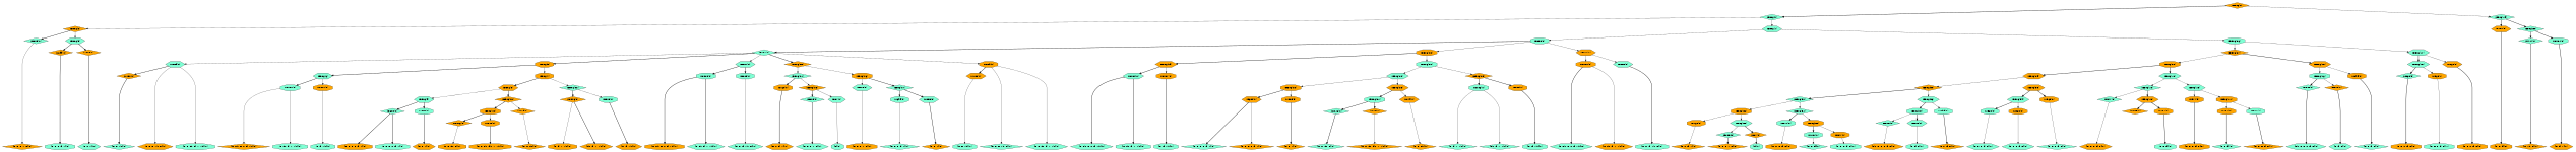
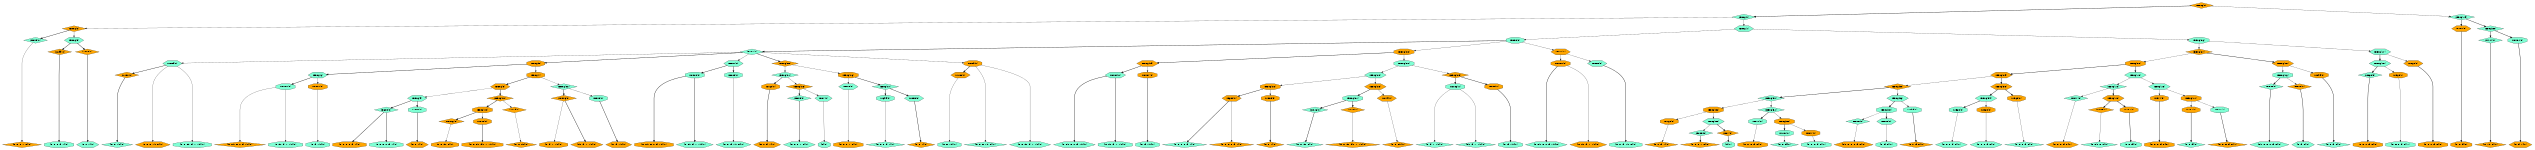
  digraph {
    fontname="DejaVu Sans"
    node [fillcolor=aquamarine fontname="DejaVu Sans" shape=octagon style=filled]
    edge [fontname="DejaVu Sans" style=bold]
    "L5306(0)" [fillcolor=orange shape=diamond]
    "L5306(1)" [shape=diamond]
    "L5306(49)" [shape=diamond]
    "L5306(2)" [fillcolor=orange shape=diamond]
    "L5306(4)" [shape=hexagon]
    "L1484(3)" [fillcolor=orange shape=hexagon]
    "L5306(50)" [shape=diamond]
    "L3213(0)" [shape=diamond]
    "L5306(3)" [shape=hexagon]
    "L5288(0)"
    "L5306(26)"
    "L1747(0)" [shape=diamond]
    "L-2124(0)"
    "L4699(0)" [fillcolor=orange shape=diamond]
    "L4885(0)" [fillcolor=orange shape=diamond]
    "L5287(0)" [shape=diamond]
    "L5306(18)" [fillcolor=orange]
    "L5117(1)" [fillcolor=orange shape=hexagon]
    "L5306(27)" [fillcolor=orange shape=diamond]
    "L5306(47)" [shape=hexagon]
    "L4539(0)" [shape=hexagon]
    "L5306(5)" [fillcolor=orange]
    "L5117(0)" [shape=hexagon]
    "L5306(13)" [fillcolor=orange shape=diamond]
    "L4539(1)" [fillcolor=orange]
    "L5306(19)" [fillcolor=orange shape=hexagon]
    "L5306(20)"
    "L-2121(3)" [fillcolor=orange]
    "L5003(1)" [shape=hexagon]
    "L5306(28)" [fillcolor=orange]
    "L5306(45)" [fillcolor=orange shape=hexagon]
    "L5306(48)" [shape=hexagon]
    "L4568(5)" [fillcolor=orange shape=hexagon]
    "L4480(0)" [fillcolor=orange shape=diamond]
    "L5306(6)" [shape=hexagon]
    "L5306(7)" [fillcolor=orange]
    "L-2121(1)"
    "L5003(0)"
    "L5306(14)" [shape=diamond]
    "L5306(16)" [fillcolor=orange]
    "L4480(1)" [fillcolor=orange shape=hexagon]
    "L-2121(2)" [shape=hexagon]
    "L-2127(1)" [fillcolor=orange]
    "L5306(21)" [shape=hexagon]
    "L5306(25)" [fillcolor=orange shape=diamond]
    "L5306(29)" [fillcolor=orange shape=hexagon]
    "L5306(40)" [shape=hexagon]
    "L5306(46)"
    "L4299(1)" [fillcolor=orange]
    "L4568(3)" [shape=diamond]
    "L4568(4)" [fillcolor=orange]
    "L-2121(0)"
    "L-2127(0)" [fillcolor=orange]
    "L5306(8)" [fillcolor=orange shape=hexagon]
    "L5306(12)" [shape=diamond]
    "L2761(0)" [fillcolor=orange]
    "L5306(15)" [fillcolor=orange shape=diamond]
    "L3213(2)" [shape=hexagon]
    "L5306(17)" [shape=diamond]
    "L5306(22)" [fillcolor=orange]
    "L5306(23)" [fillcolor=orange shape=hexagon]
    "L-2116(1)"
    "L3818(1)" [fillcolor=orange]
    "L5306(30)" [fillcolor=orange shape=diamond]
    "L5306(38)" [fillcolor=orange shape=hexagon]
    "L5306(41)" [shape=diamond]
    "L5306(43)" [shape=hexagon]
    "L3345(1)" [shape=diamond]
    "L3510(1)" [fillcolor=orange shape=diamond]
    "L5306(9)" [shape=hexagon]
    "L5306(10)" [fillcolor=orange shape=diamond]
    "L-2116(0)" [fillcolor=orange shape=diamond]
    "L3818(0)"
    "L3213(1)" [shape=diamond]
    "L827(0)" [shape=hexagon]
    "L4699(1)"
    "L4885(2)" [shape=hexagon]
    "L3681(1)" [fillcolor=orange shape=hexagon]
    "L4885(3)" [fillcolor=orange]
    "L5306(24)"
    "L4279(1)" [fillcolor=orange shape=hexagon]
    "L5306(31)" [shape=diamond]
    "L5306(36)" [shape=hexagon]
    "L5306(39)" [shape=hexagon]
    "L4568(2)" [fillcolor=orange]
    "L1377(2)" [shape=diamond]
    "L5306(42)" [fillcolor=orange shape=hexagon]
    "L1377(3)" [fillcolor=orange]
    "L5306(44)" [fillcolor=orange]
    "L3681(0)" [shape=diamond]
    "L4885(1)"
    "L5306(11)" [fillcolor=orange]
    "L4279(0)" [fillcolor=orange shape=diamond]
    "L-2046(1)" [shape=diamond]
    "L4845(1)" [fillcolor=orange shape=diamond]
    "L5306(32)" [fillcolor=orange]
    "L5306(34)" [shape=diamond]
    "L5306(37)"
    "L4299(0)"
    "L4568(0)"
    "L4568(1)" [fillcolor=orange]
    "L-2055(0)" [fillcolor=orange shape=diamond]
    "L1484(1)" [fillcolor=orange]
    "L1484(2)" [fillcolor=orange]
    "L1377(4)"
    "L-2046(0)" [fillcolor=orange shape=diamond]
    "L4845(0)" [fillcolor=orange]
    "L2761(1)" [fillcolor=orange]
    "L5306(33)" [shape=hexagon]
    "L1377(0)"
    "L5306(35)" [fillcolor=orange]
    "L3345(0)" [shape=diamond]
    "L3510(0)" [shape=hexagon]
    "L3213(3)" [shape=diamond]
    "L827(1)" [fillcolor=orange shape=diamond]
    "L1484(0)"
    "L1377(1)" [fillcolor=orange]
    "[C  D  F  A  B](0)" [fillcolor=orange shape=diamond]
    "[C  E  F  G  A](0)"
    "[C  F  A](0)" [shape=hexagon]
    "[C  E  Ais](0)" [shape=diamond]
    "[C  D  E  Ais  B](0)" [fillcolor=orange shape=hexagon]
    "[C  E  Fis  G  A  Ais](0)"
    "[C  Dis  E  F  G  Ais](0)" [fillcolor=orange shape=diamond]
    "[C  Fis  G  A  Ais](0)"
    "[C  G  Ais](0)"
    "[C  D  E  F  G  A](0)" [fillcolor=orange]
    "[C  D  E  F  G  A](1)"
    "[C  F  A](1)" [fillcolor=orange shape=hexagon]
    "[C  D  Fis  B](0)" [fillcolor=orange]
    "[C  D  Fis  Gis  A  Ais](0)" [fillcolor=orange]
    "[C  D  Fis](0)" [fillcolor=orange shape=diamond]
    "[C  G  A  Ais](0)" [fillcolor=orange]
    "[Fis  G  A  Ais](0)" [fillcolor=orange shape=hexagon]
    "[D  G  Ais](0)" [fillcolor=orange shape=hexagon]
    "[C  Dis  E  F  G  Ais](1)" [fillcolor=orange]
    "[C  Fis  G  A  Ais](1)" [shape=hexagon]
    "[C  D  G  Ais  B](0)" [shape=hexagon]
    "[E  F  G  A](0)" [fillcolor=orange shape=hexagon]
    "[C  D  F  A  B](1)" [shape=hexagon]
    "[F](0)"
    "[C  D  F  A  B](2)" [fillcolor=orange]
    "[C  E  F  G  A](1)" [shape=diamond]
    "[C  F  A](2)" [fillcolor=orange shape=diamond]
    "[C  E  Ais](1)"
    "[C  D  E  Ais  B](1)" [shape=diamond]
    "[C  E  Fis  G  A  Ais](1)" [shape=hexagon]
    "[C  Dis  E  F  G  Ais](2)" [shape=hexagon]
    "[C  Fis  G  A  Ais](2)"
    "[C  G  Ais](1)"
    "[C  D  E  F  G  A](2)" [shape=diamond]
    "[C  D  E  F  G  A](3)" [fillcolor=orange shape=diamond]
    "[C  F  A](3)" [fillcolor=orange shape=diamond]
    "[C  D  Fis  B](1)" [shape=diamond]
    "[C  D  Fis  Gis  A  Ais](1)" [fillcolor=orange shape=diamond]
    "[C  D  Fis](1)" [fillcolor=orange shape=diamond]
    "[C  G  A  Ais](1)" [shape=diamond]
    "[Fis  G  A  Ais](1)" [shape=diamond]
    "[D  G  Ais](1)"
    "[C  Dis  E  F  G  Ais](3)" [shape=hexagon]
    "[C  Fis  G  A  Ais](3)" [fillcolor=orange shape=hexagon]
    "[C  D  G  Ais  B](1)"
    "[E  F  G  A](1)" [fillcolor=orange shape=diamond]
    "[C  D  F  A  B](3)" [fillcolor=orange shape=diamond]
    "[F](1)"
    "[C  D  E  G  B](0)" [fillcolor=orange]
    "[C  E  G](0)" [shape=diamond]
    "[C  D  E  G  B](1)"
    "[Cis  D  E  F  G  B](0)" [fillcolor=orange shape=hexagon]
    "[F  G  B](0)"
    "[E  F  G  B](0)" [fillcolor=orange shape=diamond]
    "[D  E  F  G  B](0)" [shape=hexagon]
    "[D  E  F  G  B](1)" [shape=hexagon]
    "[D  E  F  G  B](2)" [shape=diamond]
    "[C  D  E  G  B](2)" [fillcolor=orange shape=hexagon]
+   "[C  Dis  E  F](0)" [shape=diamond]
    "[C  E  G](1)"
    "[C  D  E  G  B](3)" [fillcolor=orange]
    "[C  E  G](2)" [shape=diamond]
    "[C  D  E  G  B](4)" [fillcolor=orange shape=diamond]
    "[Cis  D  E  F  G  B](1)" [shape=hexagon]
    "[F  G  B](1)" [shape=hexagon]
    "[E  F  G  B](1)" [shape=diamond]
    "[D  E  F  G  B](3)" [fillcolor=orange]
    "[D  E  F  G  B](4)"
    "[D  E  F  G  B](5)" [fillcolor=orange]
    "[C  E  G](3)" [fillcolor=orange]
    "[C  Ais  B](0)" [fillcolor=orange shape=diamond]
    "[C  G  A](0)" [fillcolor=orange shape=hexagon]
    subgraph sub_1 {
      rank=min
      "L5306(0)"
    }
    subgraph sub_2 {
      rank=same
      "L5306(1)"
      "L5306(49)"
    }
    subgraph sub_3 {
      rank=same
      "L5306(2)"
      "L5306(4)"
      "L1484(3)"
      "L5306(50)"
    }
    subgraph sub_4 {
      rank=same
      "L3213(0)"
      "L5306(3)"
      "L5288(0)"
      "L5306(26)"
      "L1747(0)"
      "L-2124(0)"
    }
    subgraph sub_5 {
      rank=same
      "L4699(0)"
      "L4885(0)"
      "L5287(0)"
      "L5306(18)"
      "L5117(1)"
      "L5306(27)"
      "L5306(47)"
    }
    subgraph sub_6 {
      rank=same
      "L4539(0)"
      "L5306(5)"
      "L5117(0)"
      "L5306(13)"
      "L4539(1)"
      "L5306(19)"
      "L5306(20)"
      "L-2121(3)"
      "L5003(1)"
      "L5306(28)"
      "L5306(45)"
      "L5306(48)"
      "L4568(5)"
    }
    subgraph sub_7 {
      rank=same
      "L4480(0)"
      "L5306(6)"
      "L5306(7)"
      "L-2121(1)"
      "L5003(0)"
      "L5306(14)"
      "L5306(16)"
      "L4480(1)"
      "L-2121(2)"
      "L-2127(1)"
      "L5306(21)"
      "L5306(25)"
      "L5306(29)"
      "L5306(40)"
      "L5306(46)"
      "L4299(1)"
      "L4568(3)"
      "L4568(4)"
    }
    subgraph sub_8 {
      rank=same
      "L-2121(0)"
      "L-2127(0)"
      "L5306(8)"
      "L5306(12)"
      "L2761(0)"
      "L5306(15)"
      "L3213(2)"
      "L5306(17)"
      "L5306(22)"
      "L5306(23)"
      "L-2116(1)"
      "L3818(1)"
      "L5306(30)"
      "L5306(38)"
      "L5306(41)"
      "L5306(43)"
      "L3345(1)"
      "L3510(1)"
    }
    subgraph sub_9 {
      rank=same
      "L5306(9)"
      "L5306(10)"
      "L-2116(0)"
      "L3818(0)"
      "L3213(1)"
      "L827(0)"
      "L4699(1)"
      "L4885(2)"
      "L3681(1)"
      "L4885(3)"
      "L5306(24)"
      "L4279(1)"
      "L5306(31)"
      "L5306(36)"
      "L5306(39)"
      "L4568(2)"
      "L1377(2)"
      "L5306(42)"
      "L1377(3)"
      "L5306(44)"
    }
    subgraph sub_10 {
      rank=same
      "L3681(0)"
      "L4885(1)"
      "L5306(11)"
      "L4279(0)"
      "L-2046(1)"
      "L4845(1)"
      "L5306(32)"
      "L5306(34)"
      "L5306(37)"
      "L4299(0)"
      "L4568(0)"
      "L4568(1)"
      "L-2055(0)"
      "L1484(1)"
      "L1484(2)"
      "L1377(4)"
    }
    subgraph sub_11 {
      rank=same
      "L-2046(0)"
      "L4845(0)"
      "L2761(1)"
      "L5306(33)"
      "L1377(0)"
      "L5306(35)"
      "L3345(0)"
      "L3510(0)"
    }
    subgraph sub_12 {
      rank=same
      "L3213(3)"
      "L827(1)"
      "L1484(0)"
      "L1377(1)"
    }
    subgraph sub_13 {
      rank=max
      "[C  D  F  A  B](0)"
      "[C  E  F  G  A](0)"
      "[C  F  A](0)"
      "[C  E  Ais](0)"
      "[C  D  E  Ais  B](0)"
      "[C  E  Fis  G  A  Ais](0)"
      "[C  Dis  E  F  G  Ais](0)"
      "[C  Fis  G  A  Ais](0)"
      "[C  G  Ais](0)"
      "[C  D  E  F  G  A](0)"
      "[C  D  E  F  G  A](1)"
      "[C  F  A](1)"
      "[C  D  Fis  B](0)"
      "[C  D  Fis  Gis  A  Ais](0)"
      "[C  D  Fis](0)"
      "[C  G  A  Ais](0)"
      "[Fis  G  A  Ais](0)"
      "[D  G  Ais](0)"
      "[C  Dis  E  F  G  Ais](1)"
      "[C  Fis  G  A  Ais](1)"
      "[C  D  G  Ais  B](0)"
      "[E  F  G  A](0)"
      "[C  D  F  A  B](1)"
      "[F](0)"
      "[C  D  F  A  B](2)"
      "[C  E  F  G  A](1)"
      "[C  F  A](2)"
      "[C  E  Ais](1)"
      "[C  D  E  Ais  B](1)"
      "[C  E  Fis  G  A  Ais](1)"
      "[C  Dis  E  F  G  Ais](2)"
      "[C  Fis  G  A  Ais](2)"
      "[C  G  Ais](1)"
      "[C  D  E  F  G  A](2)"
      "[C  D  E  F  G  A](3)"
      "[C  F  A](3)"
      "[C  D  Fis  B](1)"
      "[C  D  Fis  Gis  A  Ais](1)"
      "[C  D  Fis](1)"
      "[C  G  A  Ais](1)"
      "[Fis  G  A  Ais](1)"
      "[D  G  Ais](1)"
      "[C  Dis  E  F  G  Ais](3)"
      "[C  Fis  G  A  Ais](3)"
      "[C  D  G  Ais  B](1)"
      "[E  F  G  A](1)"
      "[C  D  F  A  B](3)"
      "[F](1)"
      "[C  D  E  G  B](0)"
      "[C  E  G](0)"
      "[C  D  E  G  B](1)"
      "[Cis  D  E  F  G  B](0)"
      "[F  G  B](0)"
      "[E  F  G  B](0)"
      "[D  E  F  G  B](0)"
      "[D  E  F  G  B](1)"
      "[D  E  F  G  B](2)"
      "[C  D  E  G  B](2)"
+     "[C  Dis  E  F](0)"
      "[C  E  G](1)"
      "[C  D  E  G  B](3)"
      "[C  E  G](2)"
      "[C  D  E  G  B](4)"
      "[Cis  D  E  F  G  B](1)"
      "[F  G  B](1)"
      "[E  F  G  B](1)"
      "[D  E  F  G  B](3)"
      "[D  E  F  G  B](4)"
      "[D  E  F  G  B](5)"
      "[C  E  G](3)"
      "[C  Ais  B](0)"
      "[C  G  A](0)"
    }
    "L5306(0)" -> "L5306(1)"
    "L5306(0)" -> "L5306(49)" [style=solid]
    "L5306(1)" -> "L5306(2)" [style=solid]
    "L5306(1)" -> "L5306(4)" [style=solid]
    "L5306(49)" -> "L1484(3)"
    "L5306(49)" -> "L5306(50)"
    "L5306(2)" -> "L3213(0)"
    "L5306(2)" -> "L5306(3)" [style=solid]
    "L5306(4)" -> "L5288(0)" [style=solid]
    "L5306(4)" -> "L5306(26)" [style=solid]
    "L1484(3)" -> "[C  E  G](3)"
    "L5306(50)" -> "L1747(0)"
    "L5306(50)" -> "L-2124(0)"
    "L3213(0)" -> "[C  D  F  A  B](0)" [style=solid]
    "L5306(3)" -> "L4699(0)"
    "L5306(3)" -> "L4885(0)"
    "L5288(0)" -> "L5287(0)"
    "L5288(0)" -> "L5306(18)" [style=solid]
    "L5288(0)" -> "L5117(1)" [style=solid]
    "L5306(26)" -> "L5306(27)" [style=solid]
    "L5306(26)" -> "L5306(47)" [style=solid]
    "L1747(0)" -> "[C  Ais  B](0)"
    "L-2124(0)" -> "[C  G  A](0)"
    "L4699(0)" -> "[C  E  F  G  A](0)"
    "L4885(0)" -> "[C  F  A](0)"
    "L5287(0)" -> "L4539(0)" [style=solid]
    "L5287(0)" -> "L5306(5)"
    "L5287(0)" -> "L5117(0)" [style=solid]
    "L5287(0)" -> "L5306(13)"
    "L5287(0)" -> "L4539(1)" [style=solid]
    "L5306(18)" -> "L5306(19)"
    "L5306(18)" -> "L5306(20)" [style=solid]
    "L5117(1)" -> "L-2121(3)" [style=solid]
    "L5117(1)" -> "L5003(1)" [style=solid]
    "L5306(27)" -> "L5306(28)" [style=solid]
    "L5306(27)" -> "L5306(45)"
    "L5306(47)" -> "L5306(48)"
    "L5306(47)" -> "L4568(5)" [style=solid]
    "L4539(0)" -> "L4480(0)"
    "L4539(0)" -> "[C  D  E  Ais  B](0)" [style=solid]
    "L4539(0)" -> "[C  E  Fis  G  A  Ais](0)" [style=solid]
    "L5306(5)" -> "L5306(6)"
    "L5306(5)" -> "L5306(7)" [style=solid]
    "L5117(0)" -> "L-2121(1)"
    "L5117(0)" -> "L5003(0)"
    "L5306(13)" -> "L5306(14)" [style=solid]
    "L5306(13)" -> "L5306(16)" [style=solid]
    "L4539(1)" -> "L4480(1)"
    "L4539(1)" -> "[C  D  E  Ais  B](1)" [style=solid]
    "L4539(1)" -> "[C  E  Fis  G  A  Ais](1)" [style=solid]
    "L5306(19)" -> "L-2121(2)"
    "L5306(19)" -> "L-2127(1)" [style=solid]
    "L5306(20)" -> "L5306(21)" [style=solid]
    "L5306(20)" -> "L5306(25)" [style=solid]
    "L-2121(3)" -> "[C  Dis  E  F  G  Ais](3)"
    "L-2121(3)" -> "[C  Fis  G  A  Ais](3)" [style=solid]
    "L5003(1)" -> "[C  D  G  Ais  B](1)"
    "L5306(28)" -> "L5306(29)"
    "L5306(28)" -> "L5306(40)"
    "L5306(45)" -> "L5306(46)" [style=solid]
    "L5306(45)" -> "L4299(1)" [style=solid]
    "L5306(48)" -> "L4568(3)"
    "L5306(48)" -> "L4568(4)" [style=solid]
    "L4568(5)" -> "[D  E  F  G  B](5)"
    "L4480(0)" -> "[C  E  Ais](0)"
    "L5306(6)" -> "L-2121(0)"
    "L5306(6)" -> "L-2127(0)" [style=solid]
    "L5306(7)" -> "L5306(8)"
    "L5306(7)" -> "L5306(12)" [style=solid]
    "L-2121(1)" -> "[C  Dis  E  F  G  Ais](1)"
    "L-2121(1)" -> "[C  Fis  G  A  Ais](1)"
    "L5003(0)" -> "[C  D  G  Ais  B](0)" [style=solid]
    "L5306(14)" -> "L2761(0)"
    "L5306(14)" -> "L5306(15)" [style=solid]
    "L5306(16)" -> "L3213(2)" [style=solid]
    "L5306(16)" -> "L5306(17)"
    "L4480(1)" -> "[C  E  Ais](1)" [style=solid]
    "L-2121(2)" -> "[C  Dis  E  F  G  Ais](2)"
    "L-2121(2)" -> "[C  Fis  G  A  Ais](2)"
    "L-2127(1)" -> "[C  G  Ais](1)"
    "L5306(21)" -> "L5306(22)" [style=solid]
    "L5306(21)" -> "L5306(23)" [style=solid]
    "L5306(25)" -> "L-2116(1)"
    "L5306(25)" -> "L3818(1)"
    "L5306(29)" -> "L5306(30)" [style=solid]
+   "L5306(29)" -> "L5306(38)"
    "L5306(40)" -> "L5306(41)" [style=solid]
    "L5306(40)" -> "L5306(43)" [style=solid]
    "L5306(46)" -> "L3345(1)"
    "L5306(46)" -> "L3510(1)" [style=solid]
    "L4299(1)" -> "[E  F  G  B](1)"
    "L4568(3)" -> "[D  E  F  G  B](3)"
    "L4568(4)" -> "[D  E  F  G  B](4)" [style=solid]
    "L-2121(0)" -> "[C  Dis  E  F  G  Ais](0)" [style=solid]
    "L-2121(0)" -> "[C  Fis  G  A  Ais](0)" [style=solid]
    "L-2127(0)" -> "[C  G  Ais](0)" [style=solid]
    "L5306(8)" -> "L5306(9)" [style=solid]
    "L5306(8)" -> "L5306(10)"
    "L5306(12)" -> "L-2116(0)"
    "L5306(12)" -> "L3818(0)" [style=solid]
    "L2761(0)" -> "[E  F  G  A](0)"
    "L5306(15)" -> "L3213(1)"
    "L5306(15)" -> "L827(0)" [style=solid]
    "L3213(2)" -> "[C  D  F  A  B](2)" [style=solid]
    "L5306(17)" -> "L4699(1)"
    "L5306(17)" -> "L4885(2)"
    "L5306(22)" -> "L3681(1)"
    "L5306(22)" -> "L4885(3)" [style=solid]
    "L5306(23)" -> "L5306(24)"
    "L5306(23)" -> "L4279(1)" [style=solid]
    "L-2116(1)" -> "[C  G  A  Ais](1)" [style=solid]
    "L-2116(1)" -> "[Fis  G  A  Ais](1)" [style=solid]
    "L3818(1)" -> "[D  G  Ais](1)"
    "L5306(30)" -> "L5306(31)"
    "L5306(30)" -> "L5306(36)" [style=solid]
    "L5306(38)" -> "L5306(39)"
    "L5306(38)" -> "L4568(2)"
    "L5306(41)" -> "L1377(2)" [style=solid]
    "L5306(41)" -> "L5306(42)"
    "L5306(43)" -> "L1377(3)" [style=solid]
    "L5306(43)" -> "L5306(44)" [style=solid]
    "L3345(1)" -> "[Cis  D  E  F  G  B](1)"
    "L3510(1)" -> "[F  G  B](1)"
    "L5306(9)" -> "L3681(0)"
    "L5306(9)" -> "L4885(1)"
    "L5306(10)" -> "L5306(11)"
    "L5306(10)" -> "L4279(0)" [style=solid]
    "L-2116(0)" -> "[C  G  A  Ais](0)" [style=solid]
    "L-2116(0)" -> "[Fis  G  A  Ais](0)"
    "L3818(0)" -> "[D  G  Ais](0)"
    "L3213(1)" -> "[C  D  F  A  B](1)"
    "L827(0)" -> "[F](0)" [style=solid]
    "L4699(1)" -> "[C  E  F  G  A](1)" [style=solid]
    "L4885(2)" -> "[C  F  A](2)"
    "L3681(1)" -> "[C  D  E  F  G  A](2)"
    "L3681(1)" -> "[C  D  E  F  G  A](3)" [style=solid]
    "L4885(3)" -> "[C  F  A](3)"
    "L5306(24)" -> "L-2046(1)"
    "L5306(24)" -> "L4845(1)"
    "L4279(1)" -> "[C  D  Fis](1)" [style=solid]
    "L5306(31)" -> "L5306(32)" [style=solid]
    "L5306(31)" -> "L5306(34)" [style=solid]
    "L5306(36)" -> "L5306(37)"
    "L5306(36)" -> "L4299(0)" [style=solid]
    "L5306(39)" -> "L4568(0)"
    "L5306(39)" -> "L4568(1)" [style=solid]
    "L4568(2)" -> "[D  E  F  G  B](2)" [style=solid]
    "L1377(2)" -> "[C  D  E  G  B](2)" [style=solid]
    "L5306(42)" -> "L-2055(0)"
    "L5306(42)" -> "L1484(1)"
    "L1377(3)" -> "[C  D  E  G  B](3)"
    "L5306(44)" -> "L1484(2)" [style=solid]
    "L5306(44)" -> "L1377(4)" [style=solid]
    "L3681(0)" -> "[C  D  E  F  G  A](0)"
    "L3681(0)" -> "[C  D  E  F  G  A](1)"
    "L4885(1)" -> "[C  F  A](1)"
    "L5306(11)" -> "L-2046(0)"
    "L5306(11)" -> "L4845(0)" [style=solid]
    "L4279(0)" -> "[C  D  Fis](0)" [style=solid]
    "L-2046(1)" -> "[C  D  Fis  B](1)"
    "L4845(1)" -> "[C  D  Fis  Gis  A  Ais](1)" [style=solid]
    "L5306(32)" -> "L2761(1)" [style=solid]
    "L5306(32)" -> "L5306(33)" [style=solid]
    "L5306(34)" -> "L1377(0)"
    "L5306(34)" -> "L5306(35)" [style=solid]
    "L5306(37)" -> "L3345(0)" [style=solid]
    "L5306(37)" -> "L3510(0)"
    "L4299(0)" -> "[E  F  G  B](0)"
    "L4568(0)" -> "[D  E  F  G  B](0)" [style=solid]
    "L4568(1)" -> "[D  E  F  G  B](1)" [style=solid]
+   "L-2055(0)" -> "[C  Dis  E  F](0)" [style=solid]
    "L1484(1)" -> "[C  E  G](1)"
    "L1484(2)" -> "[C  E  G](2)"
    "L1377(4)" -> "[C  D  E  G  B](4)"
    "L-2046(0)" -> "[C  D  Fis  B](0)" [style=solid]
    "L4845(0)" -> "[C  D  Fis  Gis  A  Ais](0)"
    "L2761(1)" -> "[E  F  G  A](1)" [style=solid]
    "L5306(33)" -> "L3213(3)" [style=solid]
    "L5306(33)" -> "L827(1)"
    "L1377(0)" -> "[C  D  E  G  B](0)" [style=solid]
    "L5306(35)" -> "L1484(0)"
    "L5306(35)" -> "L1377(1)" [style=solid]
    "L3345(0)" -> "[Cis  D  E  F  G  B](0)" [style=solid]
    "L3510(0)" -> "[F  G  B](0)" [style=solid]
    "L3213(3)" -> "[C  D  F  A  B](3)"
    "L827(1)" -> "[F](1)"
    "L1484(0)" -> "[C  E  G](0)" [style=solid]
    "L1377(1)" -> "[C  D  E  G  B](1)" [style=solid]
  }
